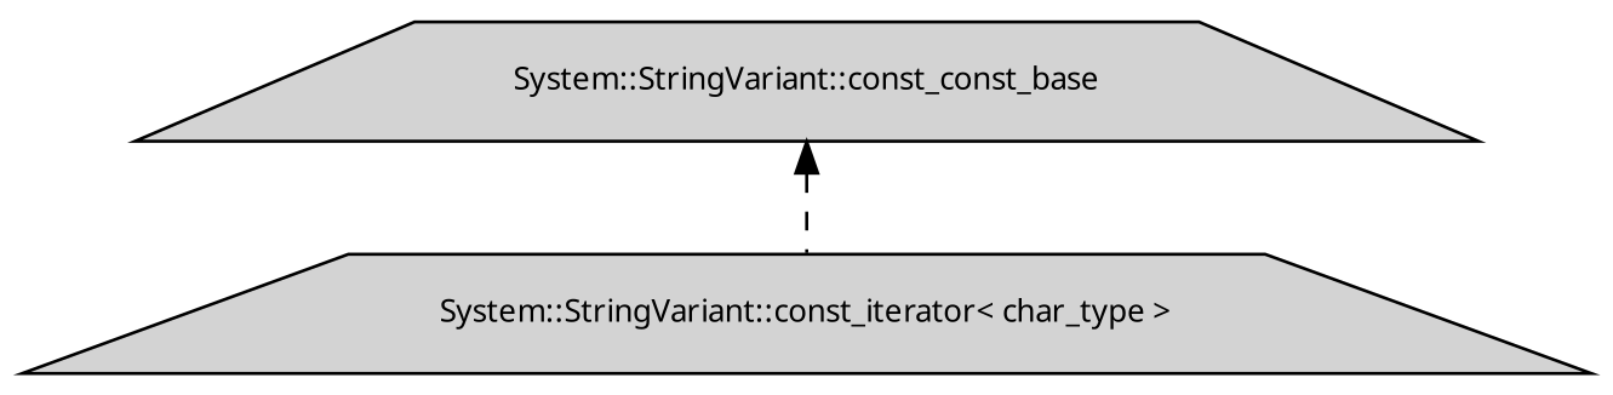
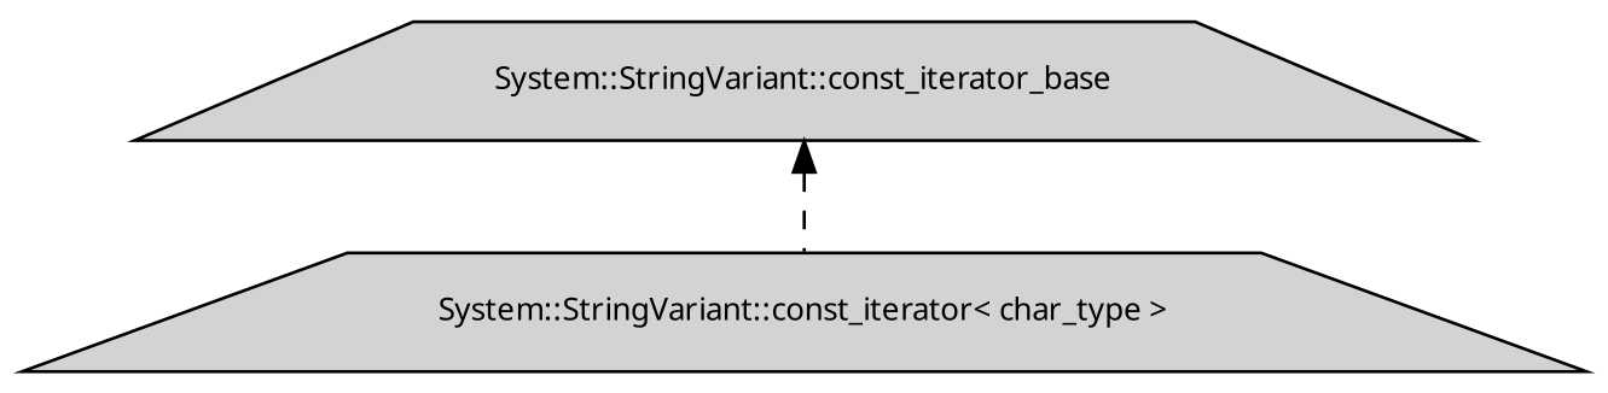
  digraph {
    fontname="Noto Sans"
    node [color=black fillcolor=lightgrey fontname="Noto Sans" fontsize=10 shape=trapezium style=filled]
    n1 [fontcolor=black height=0.2 label="System::StringVariant::const_iterator\< char_type \>" width=0.4]
-   n2 [height=0.2 label="System::StringVariant::const_const_base" width=0.4]
+   n2 [height=0.2 label="System::StringVariant::const_iterator_base" width=0.4]
    n2 -> n1 [color=black dir=back fontname="Noto Sans" fontsize=10 labelfontname=Helvetica labelfontsize=10 style=dashed]
  }
